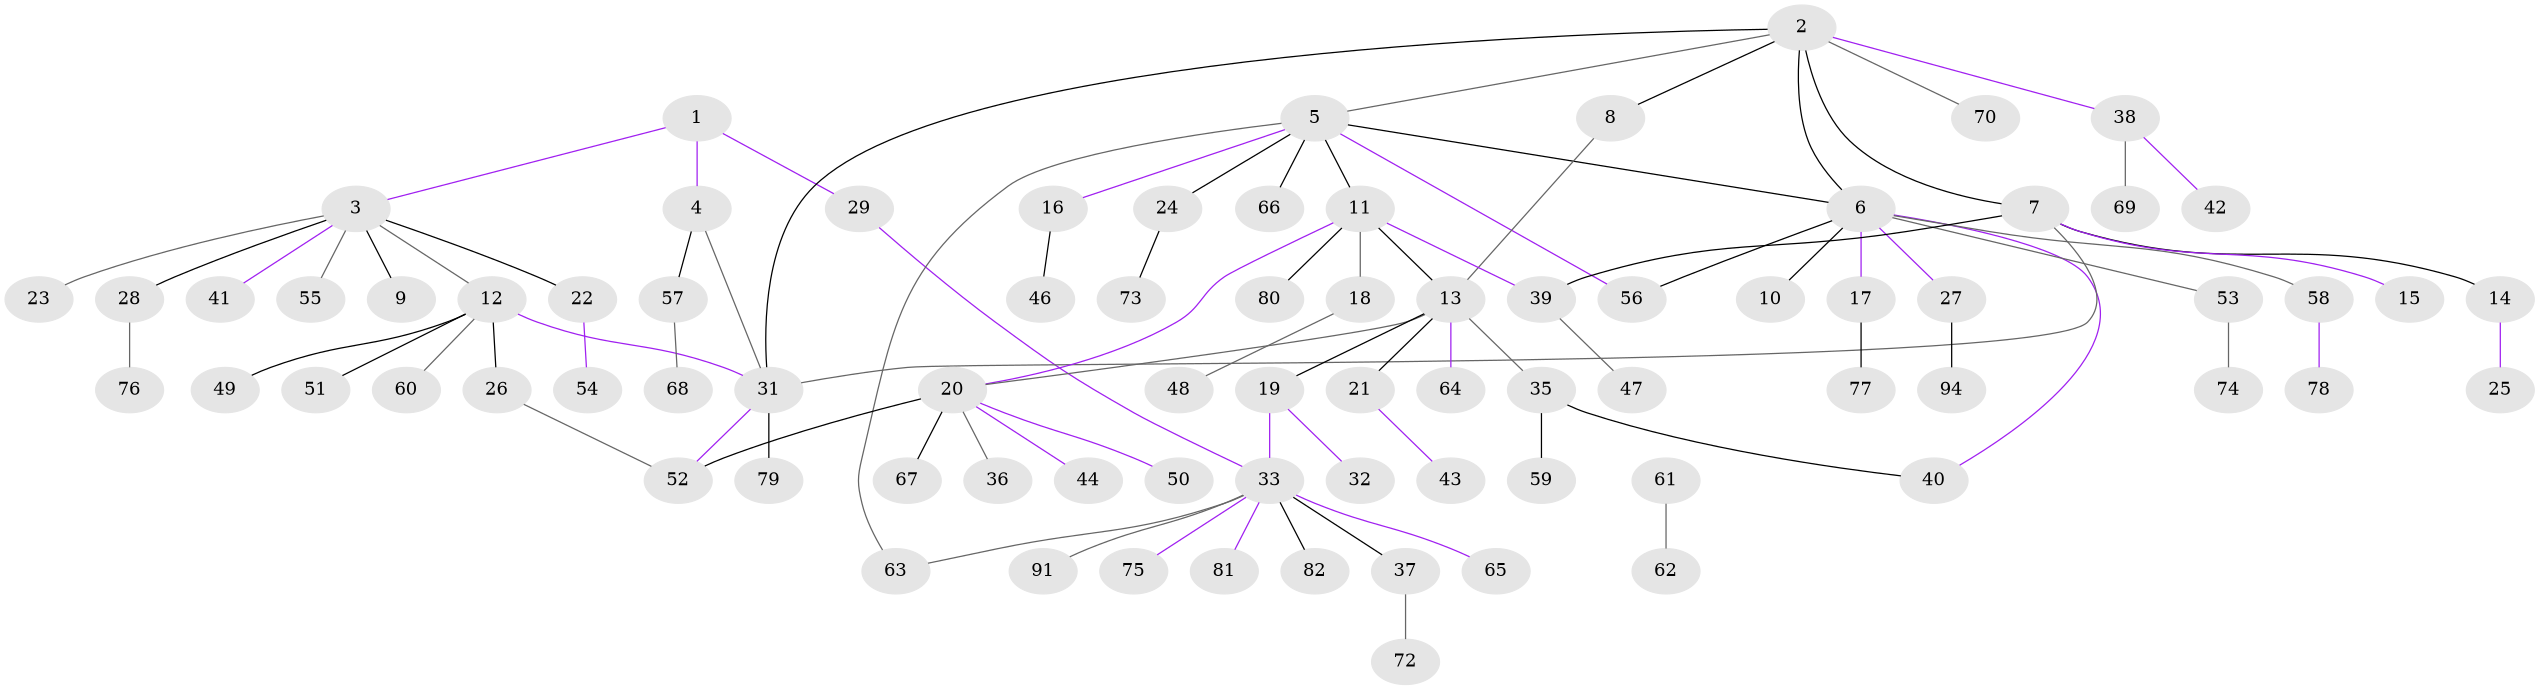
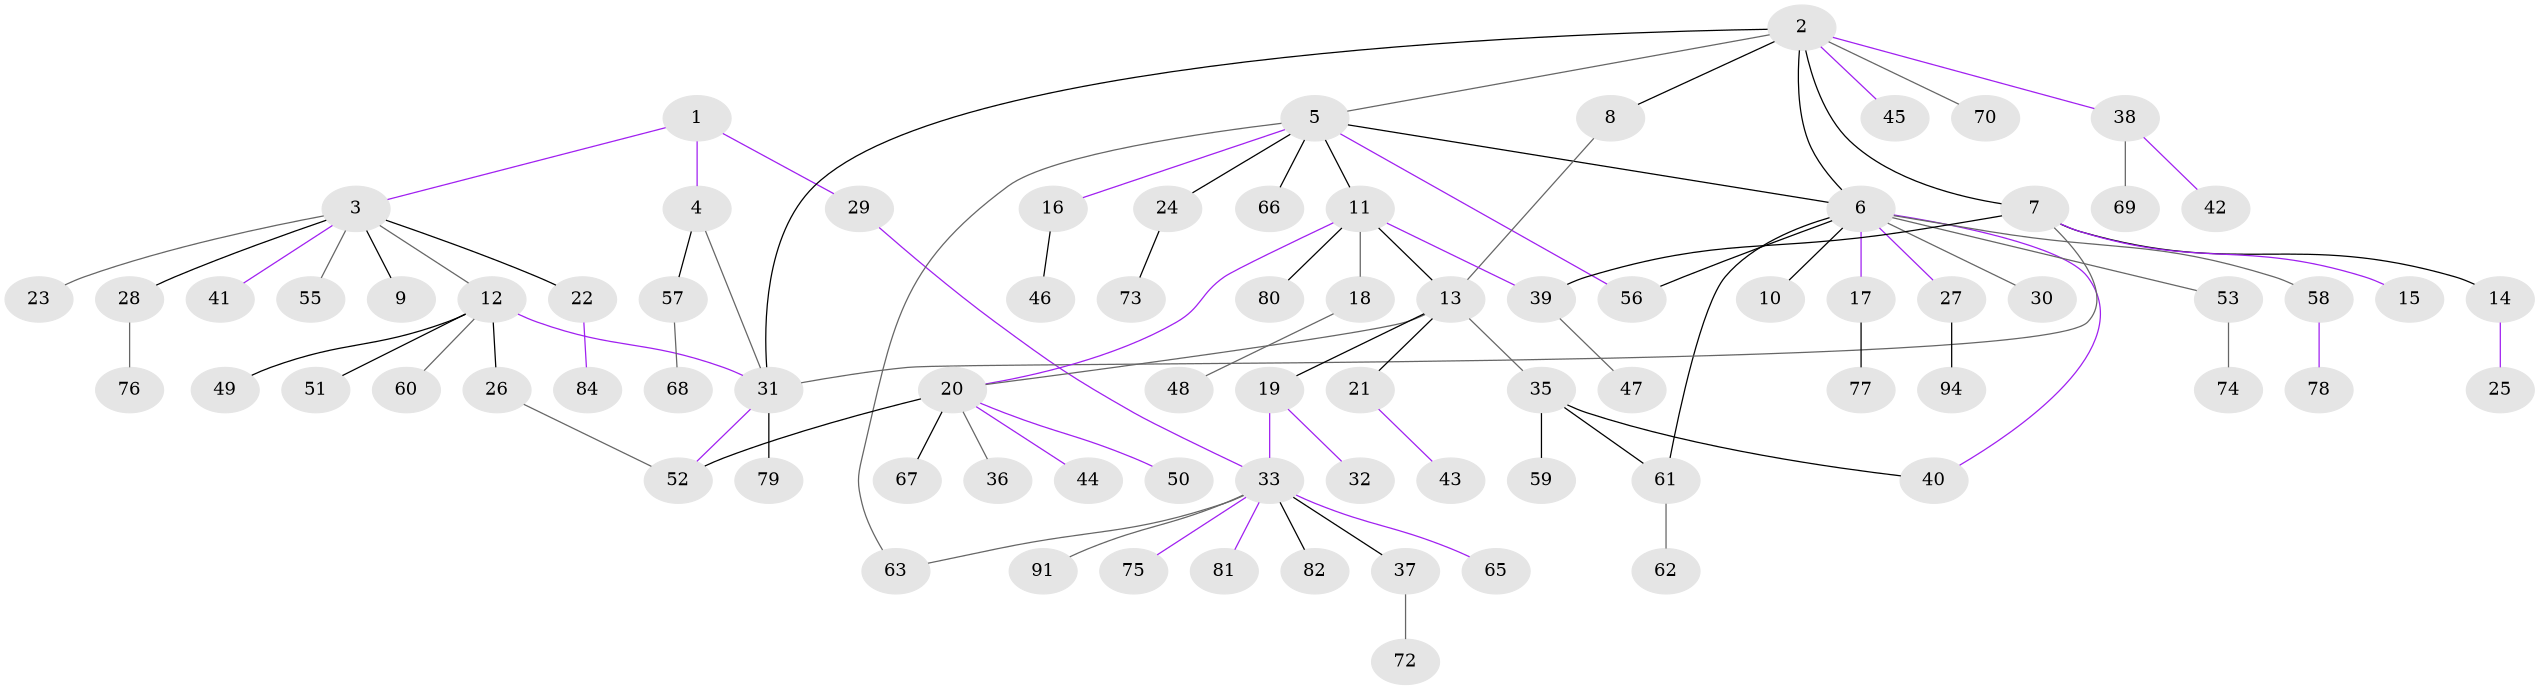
  graph {
    node [color=gray90 style=filled]
    edge [color=black]
    1
    3
    4
    29
    2
    5
    6
    7
    8
    31
    38
+   45
    70
    9
    12
    22
    23
    28
    41
    55
    57
    33
    11
    16
    24
    56
    63
    66
    10
    17
    27
+   30
    40
    53
    58
    61
    14
    15
    39
    13
    52
    79
    42
    69
    26
    49
    51
    60
-   54
+   54 [label=84]
    76
    68
    18
    20
    80
    46
    73
    77
    n58 [label=94]
    74
    78
    62
    25
    47
    19
    21
    35
-   64
    48
    36
    44
    50
    67
    32
    43
    59
    37
    65
    n78 [label=91]
    75
    81
    82
    72
    1 -- 3 [color=purple]
    1 -- 4 [color=purple]
    1 -- 29 [color=purple]
    3 -- 9
    3 -- 12 [color=gray40]
    3 -- 22
    3 -- 23 [color=gray40]
    3 -- 28
    3 -- 41 [color=purple]
    3 -- 55 [color=gray40]
    4 -- 31 [color=gray40]
    4 -- 57
    29 -- 33 [color=purple]
    2 -- 5 [color=gray40]
    2 -- 6
    2 -- 7
    2 -- 8
    2 -- 31
    2 -- 38 [color=purple]
+   2 -- 45 [color=purple]
    2 -- 70 [color=gray40]
    5 -- 6
    5 -- 11
    5 -- 16 [color=purple]
    5 -- 24
    5 -- 56 [color=purple]
    5 -- 63 [color=gray40]
    5 -- 66
    6 -- 56
    6 -- 10
    6 -- 17 [color=purple]
    6 -- 27 [color=purple]
+   6 -- 30 [color=gray40]
    6 -- 40 [color=purple]
    6 -- 53 [color=gray40]
    6 -- 58 [color=gray40]
+   6 -- 61
    7 -- 31 [color=gray40]
    7 -- 14
    7 -- 15 [color=purple]
    7 -- 39
    8 -- 13 [color=gray40]
    31 -- 52 [color=purple]
    31 -- 79
    38 -- 42 [color=purple]
    38 -- 69 [color=gray40]
    12 -- 31 [color=purple]
    12 -- 26
    12 -- 49
    12 -- 51
    12 -- 60 [color=gray40]
    22 -- 54 [color=purple]
    28 -- 76 [color=gray40]
    57 -- 68 [color=gray40]
    33 -- 63 [color=gray40]
    33 -- 37
    33 -- 65 [color=purple]
    33 -- n78 [color=gray40]
    33 -- 75 [color=purple]
    33 -- 81 [color=purple]
    33 -- 82
    11 -- 39 [color=purple]
    11 -- 13
    11 -- 18 [color=gray40]
    11 -- 20 [color=purple]
    11 -- 80
    16 -- 46
    24 -- 73
    17 -- 77
    27 -- n58
    53 -- 74 [color=gray40]
    58 -- 78 [color=purple]
    61 -- 62 [color=gray40]
    14 -- 25 [color=purple]
    39 -- 47 [color=gray40]
    13 -- 20 [color=gray40]
    13 -- 19
    13 -- 21
    13 -- 35 [color=gray40]
-   13 -- 64 [color=purple]
    26 -- 52 [color=gray40]
    18 -- 48 [color=gray40]
    20 -- 52
    20 -- 36 [color=gray40]
    20 -- 44 [color=purple]
    20 -- 50 [color=purple]
    20 -- 67
    19 -- 33 [color=purple]
    19 -- 32 [color=purple]
    21 -- 43 [color=purple]
    35 -- 40
+   35 -- 61
    35 -- 59
    37 -- 72 [color=gray40]
  }
